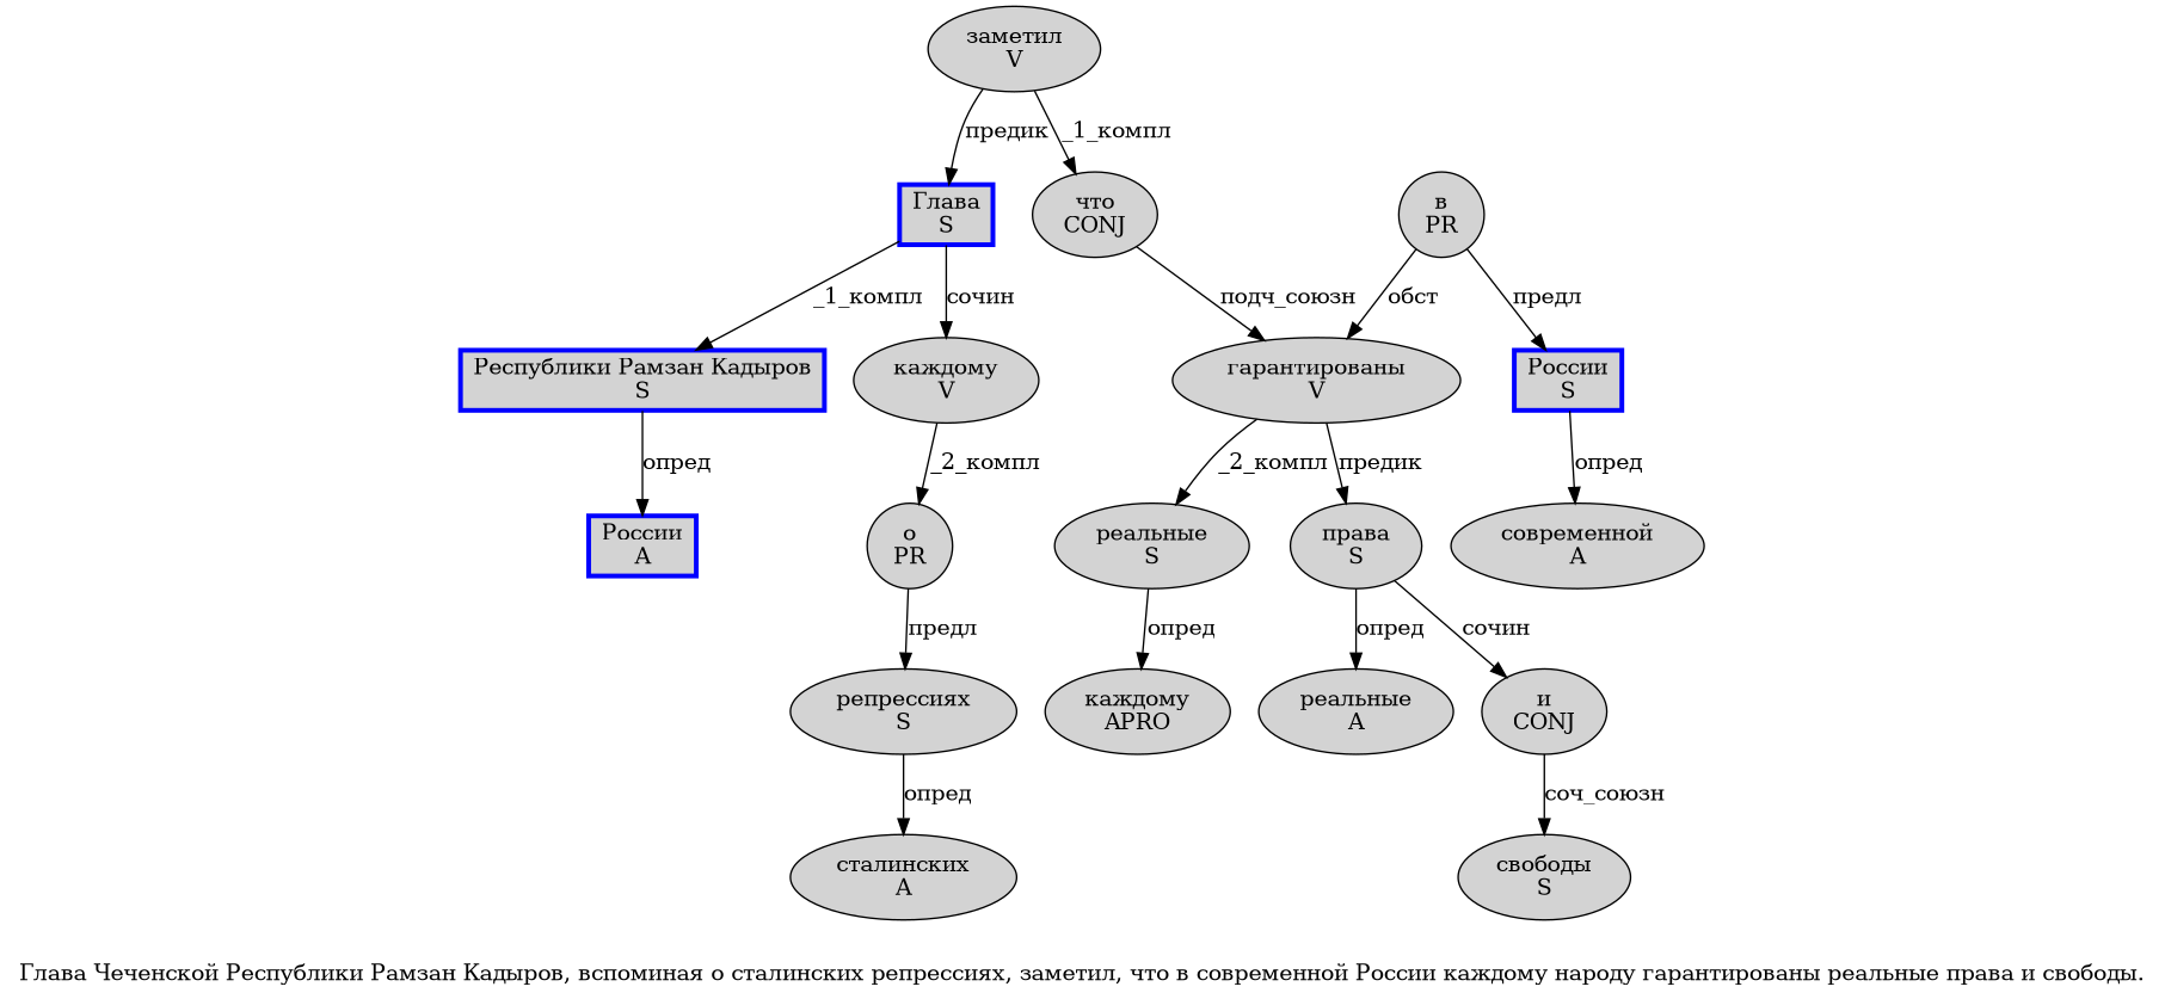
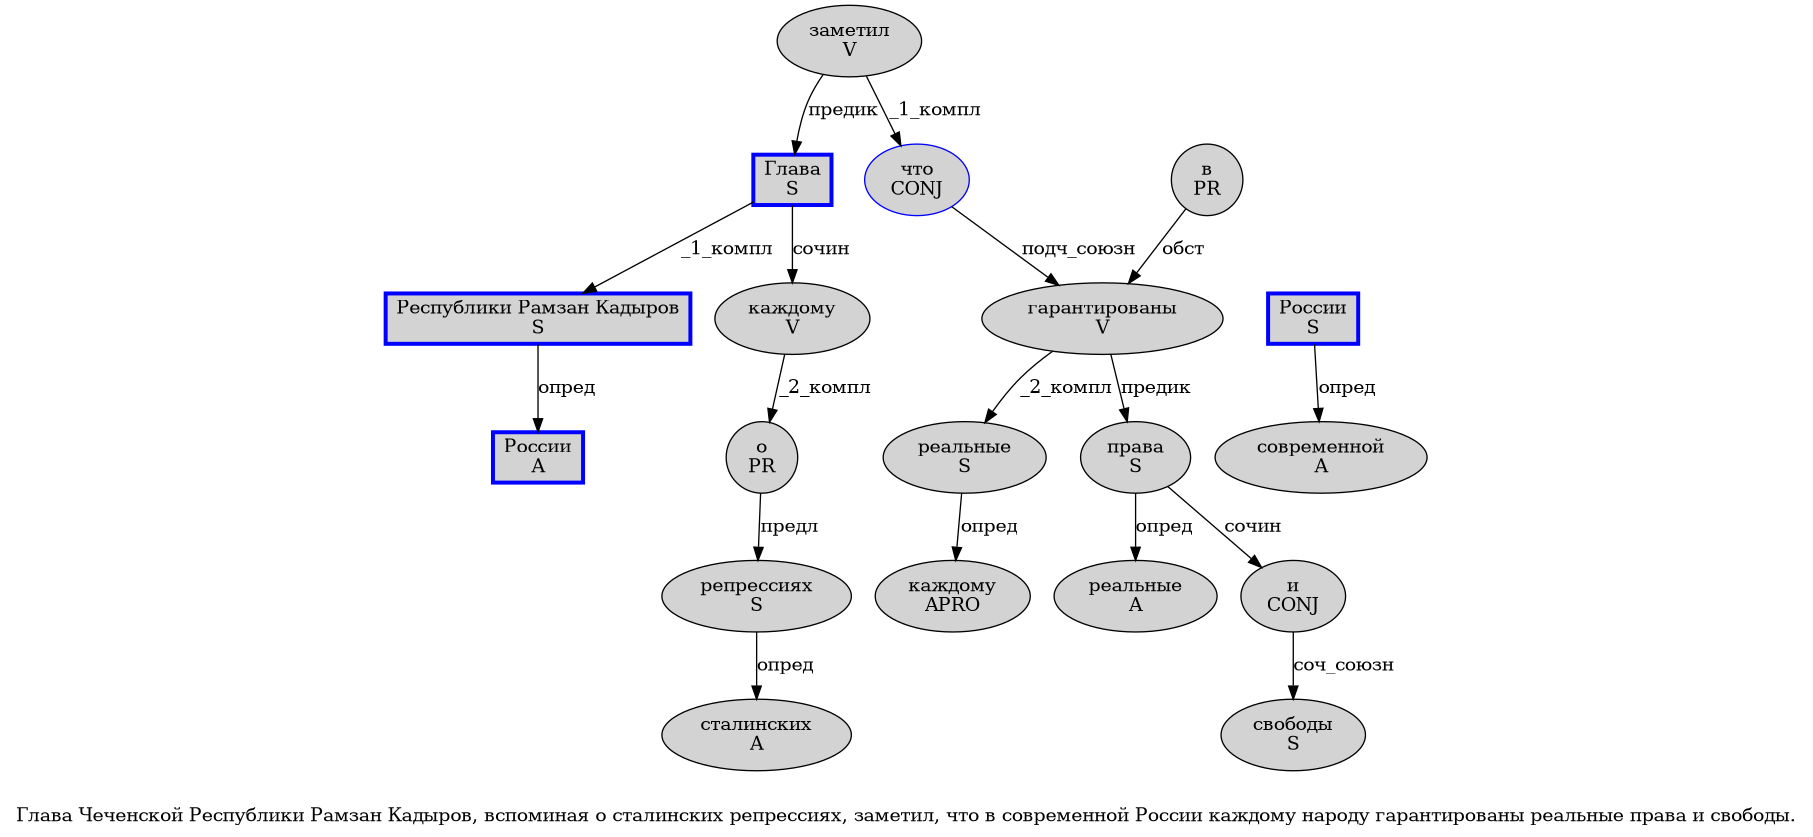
  digraph {
    label="Глава Чеченской Республики Рамзан Кадыров, вспоминая о сталинских репрессиях, заметил, что в современной России каждому народу гарантированы реальные права и свободы."
    node [fillcolor=lightgray penwidth=1 shape=ellipse style=filled]
    n1 [color=blue label="Глава\nS" penwidth=3 shape=box]
    n2 [color=blue label="Республики Рамзан Кадыров\nS" penwidth=3 shape=box]
    n3 [label="каждому\nV"]
    n4 [color=blue label="России\nA" penwidth=3 shape=box]
    n5 [label="о\nPR"]
    n6 [label="репрессиях\nS"]
    n7 [label="сталинских\nA"]
    n8 [label="заметил\nV"]
-   n9 [label="что\nCONJ"]
+   n9 [label="что\nCONJ" color=blue]
    n10 [label="гарантированы\nV"]
    n11 [label="реальные\nS"]
    n12 [label="права\nS"]
    n13 [label="в\nPR"]
    n14 [color=blue label="России\nS" penwidth=3 shape=box]
    n15 [label="современной\nA"]
    n16 [label="каждому\nAPRO"]
    n17 [label="реальные\nA"]
    n18 [label="и\nCONJ"]
    n19 [label="свободы\nS"]
    n1 -> n2 [label="_1_компл"]
    n1 -> n3 [label="сочин"]
    n2 -> n4 [label="опред"]
    n3 -> n5 [label="_2_компл"]
    n5 -> n6 [label="предл"]
    n6 -> n7 [label="опред"]
    n8 -> n1 [label="предик"]
    n8 -> n9 [label="_1_компл"]
    n9 -> n10 [label="подч_союзн"]
    n10 -> n11 [label="_2_компл"]
    n10 -> n12 [label="предик"]
    n11 -> n16 [label="опред"]
    n12 -> n17 [label="опред"]
    n12 -> n18 [label="сочин"]
    n13 -> n10 [label="обст"]
-   n13 -> n14 [label="предл"]
    n14 -> n15 [label="опред"]
    n18 -> n19 [label="соч_союзн"]
  }
